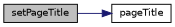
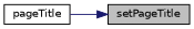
  digraph {
    rankdir=LR
    node [color=black fontname=Helvetica fontsize=10 shape=record style=filled]
    n1 [fillcolor=grey75 fontcolor=black height=0.2 label=setPageTitle width=0.4]
    n2 [fillcolor=white height=0.2 label=pageTitle width=0.4]
-   n1 -> n2 [color=midnightblue fontname=Helvetica fontsize=10 labelfontname=Helvetica labelfontsize=10 style=solid]
+   n2 -> n1 [color=midnightblue fontname=Helvetica fontsize=10 labelfontname=Helvetica labelfontsize=10 style=solid]
  }
